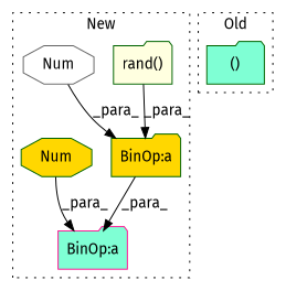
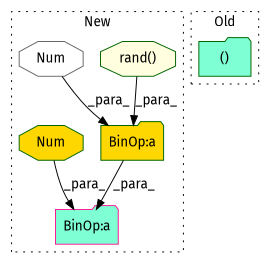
  digraph {
    fontname="Fira Sans"
    node [a=82 l=1 shape=octagon style=filled fillcolor=gold color=darkgreen fontname="Fira Sans"]
    edge [fontname="Fira Sans"]
-   n1 [a=75 l=16 label="rand()" s=3752 shape=folder fillcolor=lightyellow]
+   n1 [a=75 l=16 label="rand()" s=3752 fillcolor=lightyellow]
    n2 [l=3 label="BinOp:a" s=3768 shape=folder]
    n3 [a=76 label=Num s=3771 fillcolor=white color=gray40]
    n4 [l=21 label="BinOp:a" s=3754 shape=folder fillcolor=aquamarine color=deeppink]
    n5 [a=76 label=Num s=3775]
    n6 [a=54 l=117 label="()" s=1524 shape=folder fillcolor=aquamarine]
    subgraph cluster_1 {
      label=New
      style=dotted
      n1
      n2
      n3
      n4
      n5
    }
    subgraph cluster_2 {
      label=Old
      style=dotted
      n6
    }
    n1 -> n2 [label=_para_]
    n2 -> n4 [label=_para_]
    n3 -> n2 [label=_para_]
    n5 -> n4 [label=_para_]
  }
